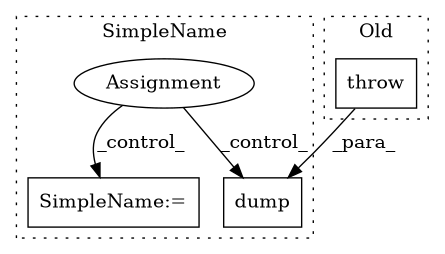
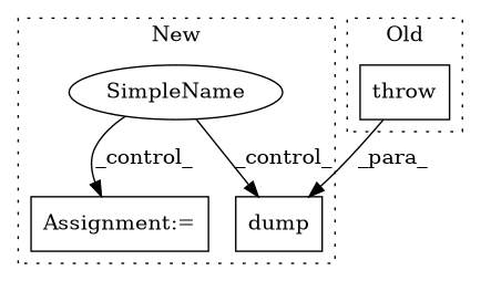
  digraph {
    node [shape=box]
    n1 [a=32 l="5,1" label=dump s="11255,11292"]
-   n2 [a=7 l=1 label="SimpleName:=" s=10947]
-   n3 [a=42 label=Assignment shape=ellipse]
+   n2 [a=7 l=1 label="Assignment:=" s=10947]
+   n3 [a=42 label=SimpleName shape=ellipse]
    n4 [a=53 l=6 label=throw s=10579]
    subgraph cluster_1 {
-     label=SimpleName
+     label=New
      style=dotted
      n1
      n2
      n3
    }
    subgraph cluster_2 {
      label=Old
      style=dotted
      n4
    }
    n3 -> n1 [label=_control_]
    n3 -> n2 [label=_control_]
    n4 -> n1 [label=_para_]
  }
